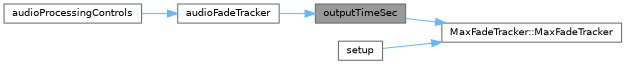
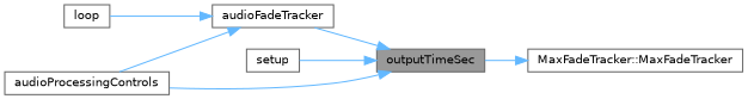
  digraph {
    rankdir=RL
    node [color=grey40 fillcolor=white fontname=Helvetica fontsize=10 shape=box style=filled]
    edge [color=steelblue1 dir=back fontname=Helvetica fontsize=10 labelfontname=Helvetica labelfontsize=10 style=solid]
    n1 [color=gray40 fillcolor=grey60 fontcolor=black height=0.2 label=outputTimeSec width=0.4]
    n2 [height=0.2 label=audioFadeTracker width=0.4]
    n3 [height=0.2 label=setup width=0.4]
    n4 [height=0.2 label=audioProcessingControls width=0.4]
    n5 [height=0.2 label="MaxFadeTracker::MaxFadeTracker" width=0.4]
+   n6 [height=0.2 label=loop width=0.4]
    n1 -> n2
-   n5 -> n3
+   n1 -> n3
+   n1 -> n4
    n2 -> n4
+   n2 -> n6
    n5 -> n1
  }
